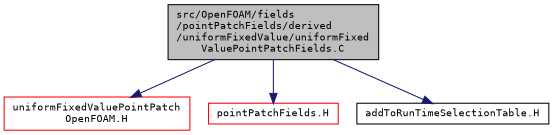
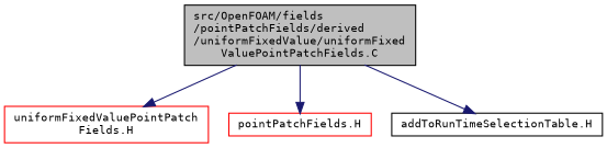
  digraph {
    fontname="DejaVu Sans Mono"
    node [color=black fontname="DejaVu Sans Mono" fontsize=10 shape=record]
    edge [color=midnightblue fontname="DejaVu Sans Mono" fontsize=10 labelfontname=FreeSans labelfontsize=10 style=solid]
    n1 [fillcolor=grey75 fontcolor=black height=0.2 label="src/OpenFOAM/fields\l/pointPatchFields/derived\l/uniformFixedValue/uniformFixed\lValuePointPatchFields.C" style=filled width=0.4]
-   n2 [color=red height=0.2 label="uniformFixedValuePointPatch\lOpenFOAM.H" width=0.4]
+   n2 [color=red height=0.2 label="uniformFixedValuePointPatch\lFields.H" width=0.4]
    n3 [color=red height=0.2 label="pointPatchFields.H" width=0.4]
    n4 [height=0.2 label="addToRunTimeSelectionTable.H" width=0.4]
    n1 -> n2
    n1 -> n3
    n1 -> n4
  }
